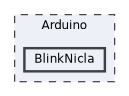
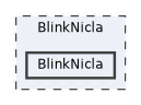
  digraph {
    compound=true
    rankdir=LR
    n1 [color=grey25 fillcolor="#edf0f7" fontname=Helvetica fontsize=10 height=0.2 label=BlinkNicla shape=box style="filled,bold" width=0.4]
    subgraph cluster_1 {
      bgcolor="#edf0f7"
      fontname=Helvetica
      fontsize=10
-     label=Arduino
+     label=BlinkNicla
      pencolor=grey25
      style="filled,dashed"
      n1
    }
  }
